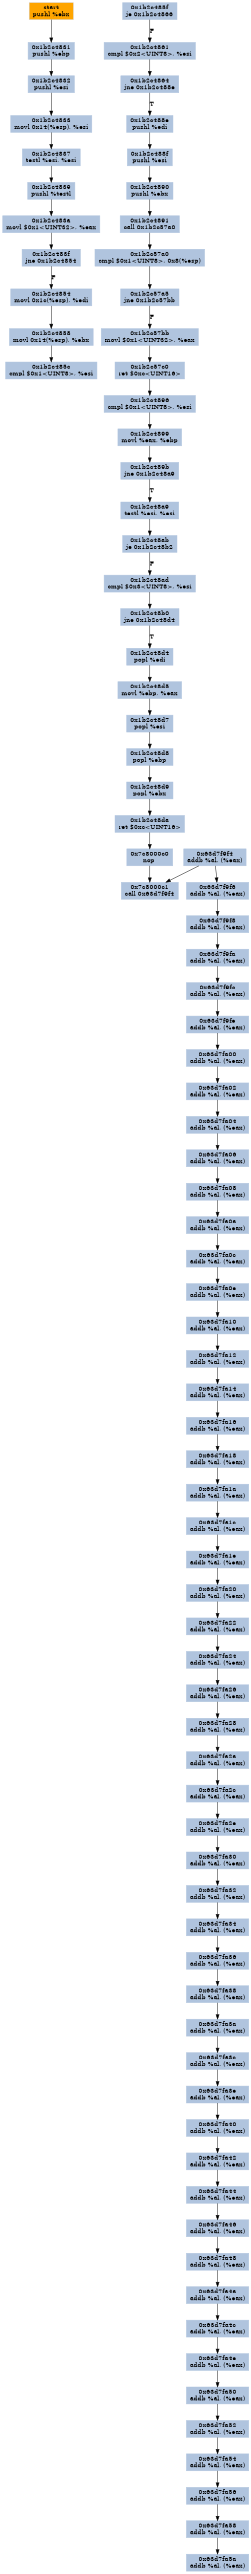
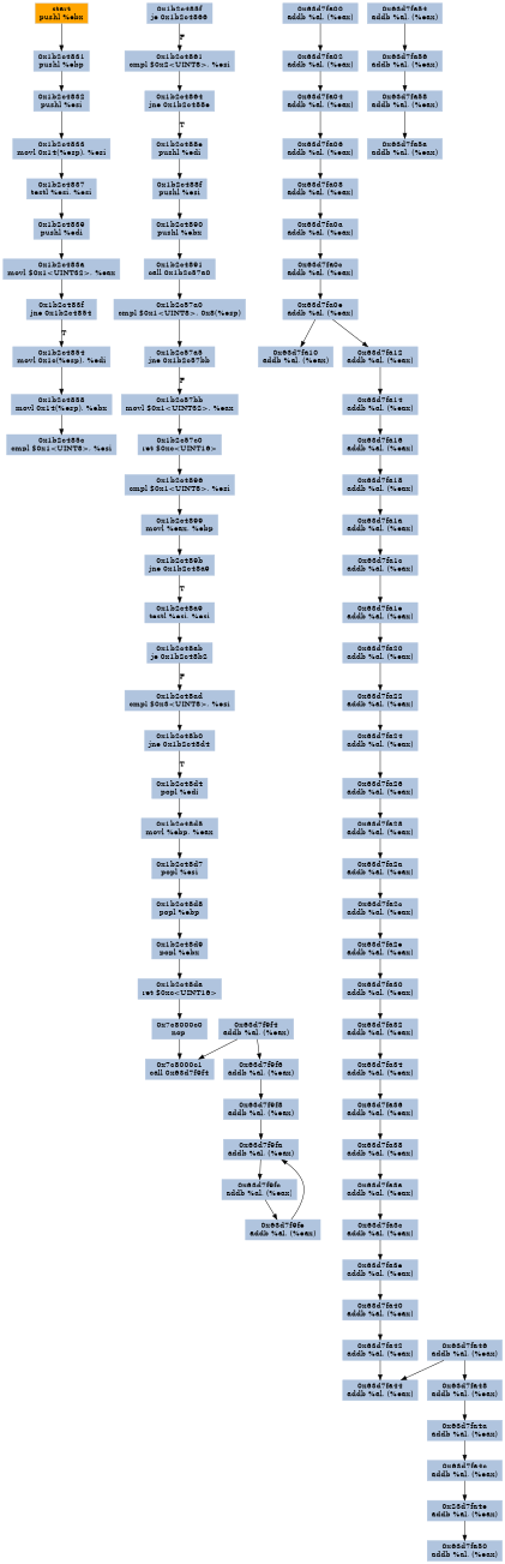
  digraph {
    node [color=lightsteelblue fillcolor=lightsteelblue shape=rectangle style=filled]
    edge [color="#000000"]
    n1 [color=lightgrey fillcolor=orange label="start\npushl %ebx"]
    n2 [label="0x1b2c4831\npushl %ebp"]
    n3 [label="0x1b2c4832\npushl %esi"]
    n4 [label="0x1b2c4833\nmovl 0x14(%esp), %esi"]
    n5 [label="0x1b2c4837\ntestl %esi, %esi"]
-   n6 [label="0x1b2c4839\npushl %testl"]
+   n6 [label="0x1b2c4839\npushl %edi"]
    n7 [label="0x1b2c483a\nmovl $0x1<UINT32>, %eax"]
    n8 [label="0x1b2c483f\njne 0x1b2c4854"]
    n9 [label="0x1b2c4854\nmovl 0x1c(%esp), %edi"]
    n10 [label="0x1b2c4858\nmovl 0x14(%esp), %ebx"]
    n11 [label="0x1b2c485c\ncmpl $0x1<UINT8>, %esi"]
    n12 [label="0x1b2c485f\nje 0x1b2c4866"]
    n13 [label="0x1b2c4861\ncmpl $0x2<UINT8>, %esi"]
    n14 [label="0x1b2c4864\njne 0x1b2c488e"]
    n15 [label="0x1b2c488e\npushl %edi"]
    n16 [label="0x1b2c488f\npushl %esi"]
    n17 [label="0x1b2c4890\npushl %ebx"]
    n18 [label="0x1b2c4891\ncall 0x1b2c57a0"]
    n19 [label="0x1b2c57a0\ncmpl $0x1<UINT8>, 0x8(%esp)"]
    n20 [label="0x1b2c57a5\njne 0x1b2c57bb"]
    n21 [label="0x1b2c57bb\nmovl $0x1<UINT32>, %eax"]
    n22 [label="0x1b2c57c0\nret $0xc<UINT16>"]
    n23 [label="0x1b2c4896\ncmpl $0x1<UINT8>, %esi"]
    n24 [label="0x1b2c4899\nmovl %eax, %ebp"]
    n25 [label="0x1b2c489b\njne 0x1b2c48a9"]
    n26 [label="0x1b2c48a9\ntestl %esi, %esi"]
    n27 [label="0x1b2c48ab\nje 0x1b2c48b2"]
    n28 [label="0x1b2c48ad\ncmpl $0x3<UINT8>, %esi"]
    n29 [label="0x1b2c48b0\njne 0x1b2c48d4"]
    n30 [label="0x1b2c48d4\npopl %edi"]
    n31 [label="0x1b2c48d5\nmovl %ebp, %eax"]
    n32 [label="0x1b2c48d7\npopl %esi"]
    n33 [label="0x1b2c48d8\npopl %ebp"]
    n34 [label="0x1b2c48d9\npopl %ebx"]
    n35 [label="0x1b2c48da\nret $0xc<UINT16>"]
    n36 [label="0x7c8000c0\nnop "]
    n37 [label="0x7c8000c1\ncall 0x63d7f9f4"]
    n38 [label="0x63d7f9f4\naddb %al, (%eax)"]
    n39 [label="0x63d7f9f6\naddb %al, (%eax)"]
    n40 [label="0x63d7f9f8\naddb %al, (%eax)"]
    n41 [label="0x63d7f9fa\naddb %al, (%eax)"]
    n42 [label="0x63d7f9fc\naddb %al, (%eax)"]
    n43 [label="0x63d7f9fe\naddb %al, (%eax)"]
    n44 [label="0x63d7fa00\naddb %al, (%eax)"]
    n45 [label="0x63d7fa02\naddb %al, (%eax)"]
    n46 [label="0x63d7fa04\naddb %al, (%eax)"]
    n47 [label="0x63d7fa06\naddb %al, (%eax)"]
    n48 [label="0x63d7fa08\naddb %al, (%eax)"]
    n49 [label="0x63d7fa0a\naddb %al, (%eax)"]
    n50 [label="0x63d7fa0c\naddb %al, (%eax)"]
    n51 [label="0x63d7fa0e\naddb %al, (%eax)"]
    n52 [label="0x63d7fa10\naddb %al, (%eax)"]
    n53 [label="0x63d7fa12\naddb %al, (%eax)"]
    n54 [label="0x63d7fa14\naddb %al, (%eax)"]
    n55 [label="0x63d7fa16\naddb %al, (%eax)"]
    n56 [label="0x63d7fa18\naddb %al, (%eax)"]
    n57 [label="0x63d7fa1a\naddb %al, (%eax)"]
    n58 [label="0x63d7fa1c\naddb %al, (%eax)"]
    n59 [label="0x63d7fa1e\naddb %al, (%eax)"]
    n60 [label="0x63d7fa20\naddb %al, (%eax)"]
    n61 [label="0x63d7fa22\naddb %al, (%eax)"]
    n62 [label="0x63d7fa24\naddb %al, (%eax)"]
    n63 [label="0x63d7fa26\naddb %al, (%eax)"]
    n64 [label="0x63d7fa28\naddb %al, (%eax)"]
    n65 [label="0x63d7fa2a\naddb %al, (%eax)"]
    n66 [label="0x63d7fa2c\naddb %al, (%eax)"]
    n67 [label="0x63d7fa2e\naddb %al, (%eax)"]
    n68 [label="0x63d7fa30\naddb %al, (%eax)"]
    n69 [label="0x63d7fa32\naddb %al, (%eax)"]
    n70 [label="0x63d7fa34\naddb %al, (%eax)"]
    n71 [label="0x63d7fa36\naddb %al, (%eax)"]
    n72 [label="0x63d7fa38\naddb %al, (%eax)"]
    n73 [label="0x63d7fa3a\naddb %al, (%eax)"]
    n74 [label="0x63d7fa3c\naddb %al, (%eax)"]
    n75 [label="0x63d7fa3e\naddb %al, (%eax)"]
    n76 [label="0x63d7fa40\naddb %al, (%eax)"]
    n77 [label="0x63d7fa42\naddb %al, (%eax)"]
    n78 [label="0x63d7fa44\naddb %al, (%eax)"]
    n79 [label="0x63d7fa46\naddb %al, (%eax)"]
    n80 [label="0x63d7fa48\naddb %al, (%eax)"]
    n81 [label="0x63d7fa4a\naddb %al, (%eax)"]
    n82 [label="0x63d7fa4c\naddb %al, (%eax)"]
-   n83 [label="0x63d7fa4e\naddb %al, (%eax)"]
+   n83 [label="0x23d7fa4e\naddb %al, (%eax)"]
    n84 [label="0x63d7fa50\naddb %al, (%eax)"]
-   n85 [label="0x63d7fa52\naddb %al, (%eax)"]
    n86 [label="0x63d7fa54\naddb %al, (%eax)"]
    n87 [label="0x63d7fa56\naddb %al, (%eax)"]
    n88 [label="0x63d7fa58\naddb %al, (%eax)"]
    n89 [label="0x63d7fa5a\naddb %al, (%eax)"]
    n1 -> n2
    n2 -> n3
    n3 -> n4
    n4 -> n5
    n5 -> n6
    n6 -> n7
    n7 -> n8
-   n8 -> n9 [label=F]
+   n8 -> n9 [label=T]
    n9 -> n10
    n10 -> n11
    n12 -> n13 [label=F]
    n13 -> n14
    n14 -> n15 [label=T]
    n15 -> n16
    n16 -> n17
    n17 -> n18
    n18 -> n19
    n19 -> n20
    n20 -> n21 [label=F]
    n21 -> n22
    n22 -> n23
    n23 -> n24
    n24 -> n25
    n25 -> n26 [label=T]
    n26 -> n27
    n27 -> n28 [label=F]
    n28 -> n29
    n29 -> n30 [label=T]
    n30 -> n31
    n31 -> n32
    n32 -> n33
    n33 -> n34
    n34 -> n35
    n35 -> n36
    n36 -> n37
    n38 -> n37
    n38 -> n39
    n39 -> n40
    n40 -> n41
    n41 -> n42
    n42 -> n43
-   n43 -> n44
+   n43 -> n41
    n44 -> n45
    n45 -> n46
    n46 -> n47
    n47 -> n48
    n48 -> n49
    n49 -> n50
    n50 -> n51
    n51 -> n52
-   n52 -> n53
+   n51 -> n53
    n53 -> n54
    n54 -> n55
    n55 -> n56
    n56 -> n57
    n57 -> n58
    n58 -> n59
    n59 -> n60
    n60 -> n61
    n61 -> n62
    n62 -> n63
    n63 -> n64
    n64 -> n65
    n65 -> n66
    n66 -> n67
    n67 -> n68
    n68 -> n69
    n69 -> n70
    n70 -> n71
    n71 -> n72
    n72 -> n73
    n73 -> n74
    n74 -> n75
    n75 -> n76
    n76 -> n77
    n77 -> n78
-   n78 -> n79
+   n79 -> n78
    n79 -> n80
    n80 -> n81
    n81 -> n82
    n82 -> n83
    n83 -> n84
-   n84 -> n85
-   n85 -> n86
    n86 -> n87
    n87 -> n88
    n88 -> n89
  }
